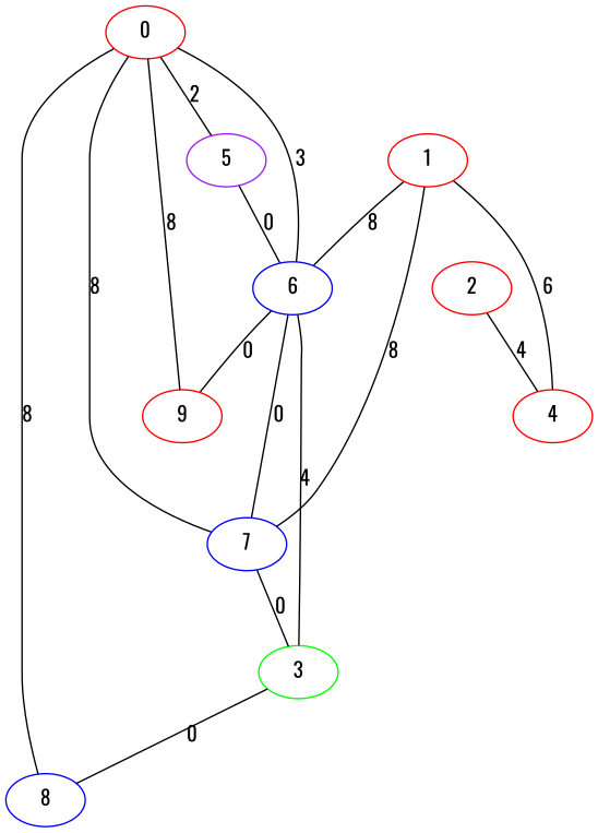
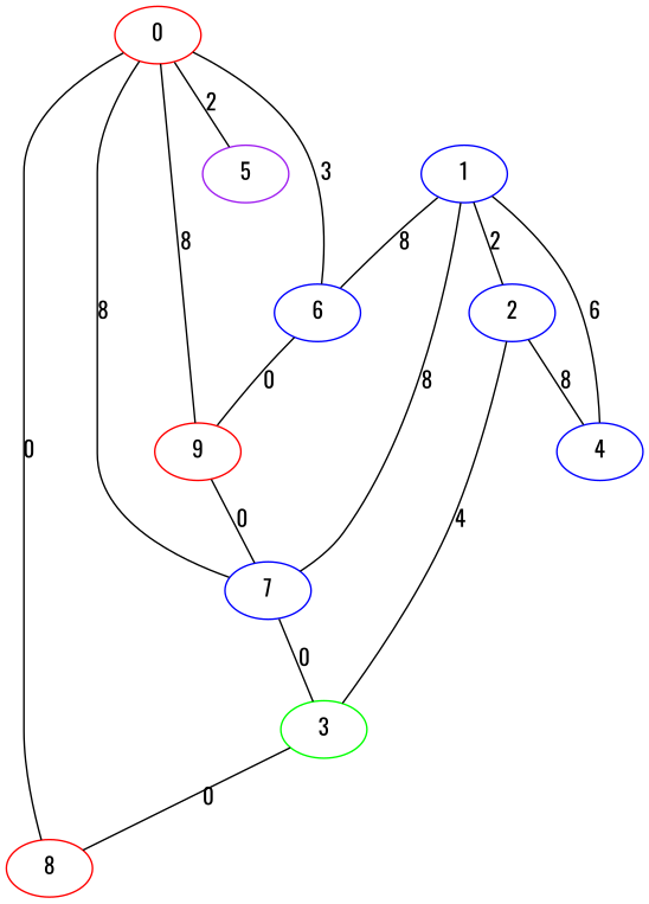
  graph {
    fontname=Oswald
    node [color=red fontname=Oswald weight=1]
    edge [fontname=Oswald]
    5 [color=purple weight=4]
    0
    6 [color=blue weight=3]
    7 [color=blue weight=3]
-   8 [color=blue weight=3]
+   8 [weight=3]
    9 [weight=3]
    3 [color=green weight=2]
-   1
-   2
-   4
-   5 -- 6 [label=0]
+   1 [color=blue]
+   2 [color=blue]
+   4 [color=blue]
    0 -- 5 [label=2]
    0 -- 6 [label=3]
    0 -- 7 [label=8]
-   0 -- 8 [label=8]
+   0 -- 8 [label=0]
    0 -- 9 [label=8]
-   6 -- 7 [label=0]
+   9 -- 7 [label=0]
    6 -- 9 [label=0]
    7 -- 3 [label=0]
    3 -- 8 [label=0]
    1 -- 6 [label=8]
    1 -- 7 [label=8]
+   1 -- 2 [label=2]
    1 -- 4 [label=6]
-   6 -- 3 [label=4]
-   2 -- 4 [label=4]
+   2 -- 3 [label=4]
+   2 -- 4 [label=8]
  }
